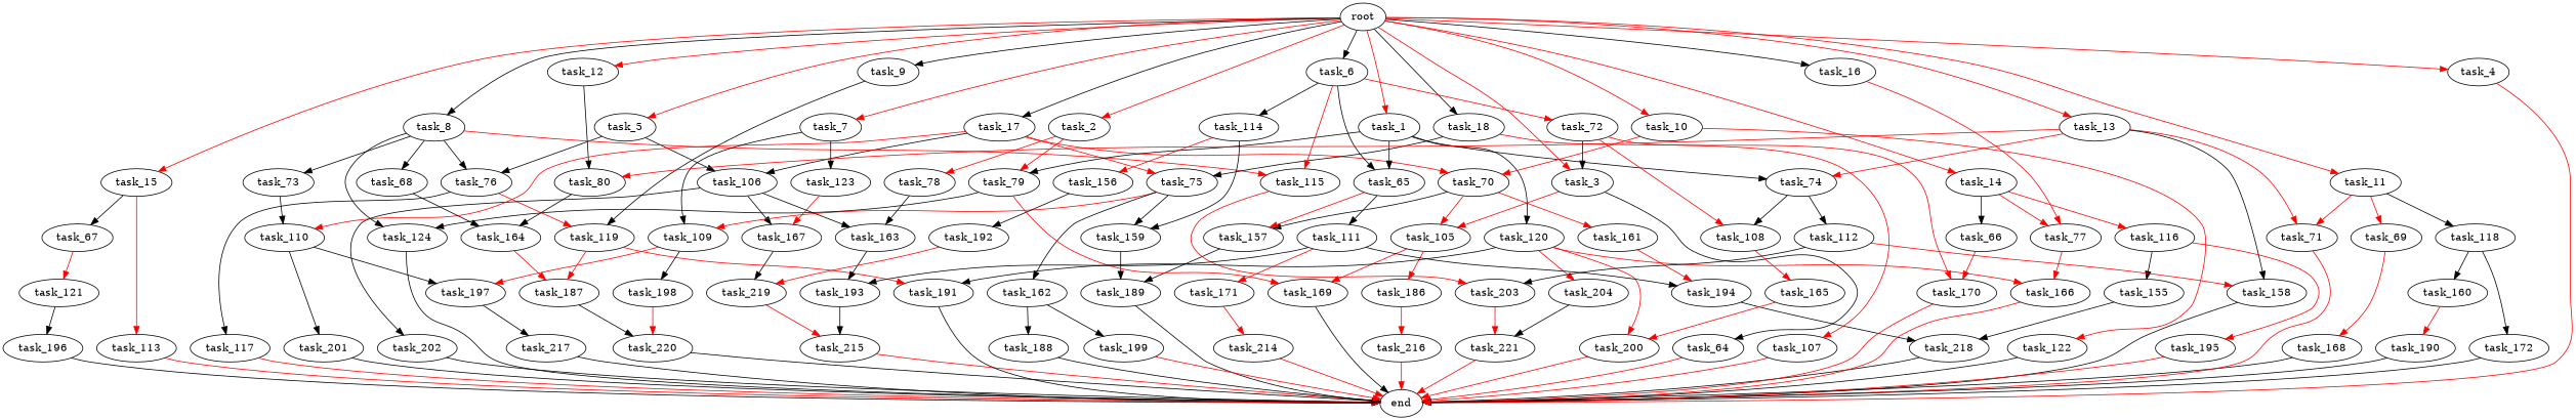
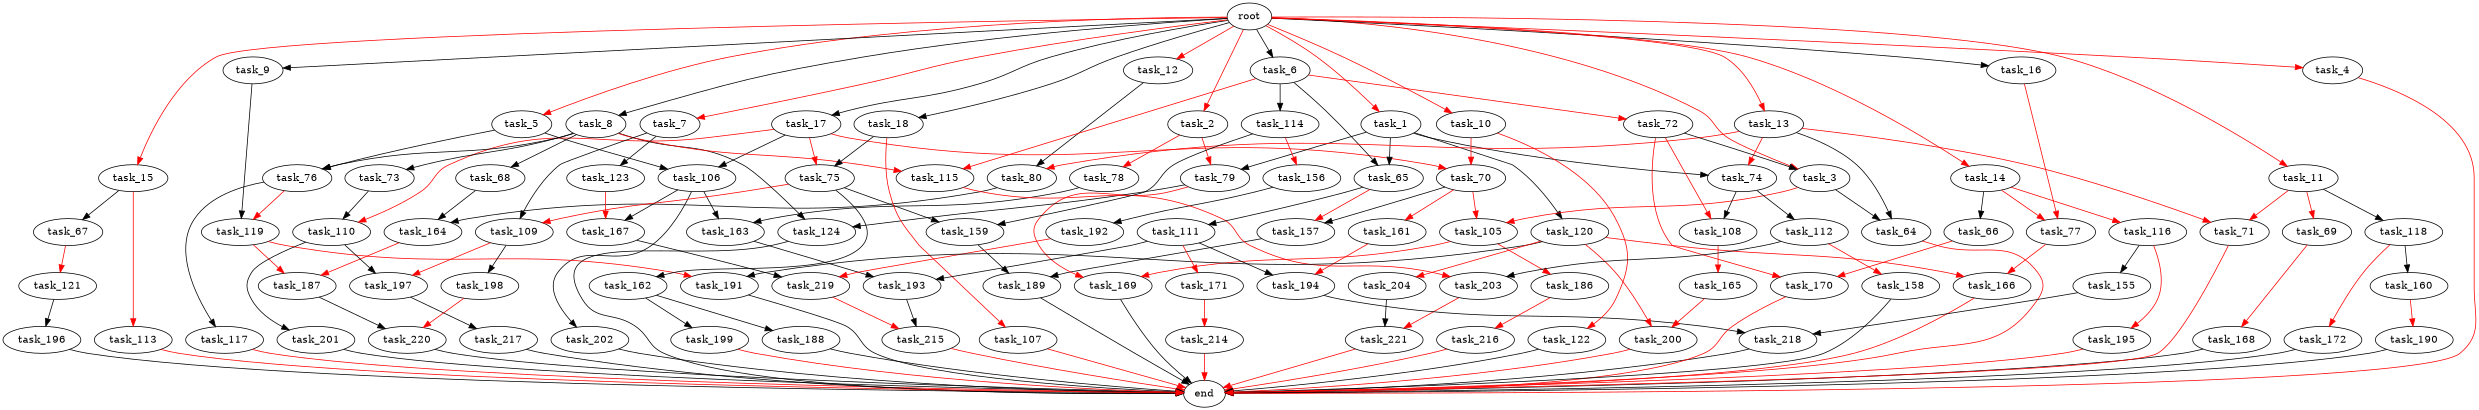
  digraph {
    edge [color=red]
    task_67
    task_121
    task_196
    task_193
    task_215
    end
    task_12
    task_80
    task_164
    task_201
    task_5
    task_76
    task_106
    task_119
    task_117
    task_163
    task_167
    task_202
    task_217
    task_187
    task_220
    task_203
    task_221
    task_17
    task_75
    task_70
    task_110
    task_159
    task_109
    task_162
    task_161
    task_105
    task_157
    task_197
    task_2
    task_79
    task_78
    task_169
    task_124
    task_216
    task_168
    task_194
    task_218
    task_166
    task_198
    task_77
    task_11
    task_71
    task_69
    task_118
    task_160
    task_172
    task_219
    task_165
    task_200
    task_191
    task_64
    task_156
    task_192
    root
    task_8
    task_18
    task_1
    task_3
    task_9
    task_4
    task_16
    task_7
    task_6
    task_13
    task_15
    task_10
    task_14
    task_68
    task_115
    task_73
    task_107
    task_74
    task_65
    task_120
    task_123
    task_72
    task_114
    task_113
    task_122
    task_66
    task_116
    task_170
    task_108
    task_112
    task_158
    task_190
    task_189
    task_155
    task_186
    task_214
    task_188
    task_195
    task_199
    task_111
    task_204
    task_171
    task_67 -> task_121
    task_121 -> task_196 [color=black]
    task_196 -> end [color=black]
    task_193 -> task_215 [color=black]
    task_215 -> end
    task_12 -> task_80 [color=black]
    task_80 -> task_164 [color=black]
    task_164 -> task_187
    task_201 -> end [color=black]
    task_5 -> task_76 [color=black]
    task_5 -> task_106 [color=black]
    task_76 -> task_119
    task_76 -> task_117 [color=black]
    task_106 -> task_163 [color=black]
    task_106 -> task_167 [color=black]
    task_106 -> task_202 [color=black]
    task_119 -> task_187
    task_119 -> task_191
    task_117 -> end
    task_163 -> task_193 [color=black]
    task_167 -> task_219 [color=black]
    task_202 -> end [color=black]
    task_217 -> end [color=black]
    task_187 -> task_220 [color=black]
    task_220 -> end [color=black]
    task_203 -> task_221
    task_221 -> end
    task_17 -> task_106 [color=black]
    task_17 -> task_75
    task_17 -> task_70
    task_17 -> task_110
    task_75 -> task_159 [color=black]
    task_75 -> task_109
    task_75 -> task_162 [color=black]
    task_70 -> task_161
    task_70 -> task_105
    task_70 -> task_157 [color=black]
    task_110 -> task_201 [color=black]
    task_110 -> task_197 [color=black]
    task_159 -> task_189 [color=black]
    task_109 -> task_197
    task_109 -> task_198 [color=black]
    task_162 -> task_188 [color=black]
    task_162 -> task_199 [color=black]
    task_161 -> task_194
    task_105 -> task_169
    task_105 -> task_186
    task_157 -> task_189 [color=black]
    task_197 -> task_217 [color=black]
    task_2 -> task_79
    task_2 -> task_78
    task_79 -> task_169
    task_79 -> task_124 [color=black]
    task_78 -> task_163 [color=black]
    task_169 -> end [color=black]
    task_124 -> end [color=black]
    task_216 -> end
    task_168 -> end [color=black]
    task_194 -> task_218 [color=black]
    task_218 -> end [color=black]
    task_166 -> end
    task_198 -> task_220
    task_77 -> task_166
    task_11 -> task_71
    task_11 -> task_69
    task_11 -> task_118 [color=black]
    task_71 -> end
    task_69 -> task_168
    task_118 -> task_160 [color=black]
-   task_118 -> task_172 [color=black]
+   task_118 -> task_172
    task_160 -> task_190
    task_172 -> end [color=black]
    task_219 -> task_215
    task_165 -> task_200
    task_200 -> end
    task_191 -> end [color=black]
    task_64 -> end
    task_156 -> task_192 [color=black]
    task_192 -> task_219
    root -> task_12
    root -> task_5
    root -> task_17 [color=black]
    root -> task_2
    root -> task_11
    root -> task_8 [color=black]
    root -> task_18 [color=black]
    root -> task_1
    root -> task_3
    root -> task_9 [color=black]
    root -> task_4
    root -> task_16 [color=black]
    root -> task_7
    root -> task_6 [color=black]
    root -> task_13
    root -> task_15
    root -> task_10
    root -> task_14
    task_8 -> task_76 [color=black]
    task_8 -> task_124 [color=black]
    task_8 -> task_68 [color=black]
    task_8 -> task_115
    task_8 -> task_73 [color=black]
    task_18 -> task_75 [color=black]
    task_18 -> task_107
    task_1 -> task_79 [color=black]
    task_1 -> task_74 [color=black]
    task_1 -> task_65 [color=black]
    task_1 -> task_120 [color=black]
    task_3 -> task_105
    task_3 -> task_64 [color=black]
    task_9 -> task_119 [color=black]
    task_4 -> end
    task_16 -> task_77
    task_7 -> task_109 [color=black]
    task_7 -> task_123 [color=black]
    task_6 -> task_115
    task_6 -> task_65 [color=black]
    task_6 -> task_72
    task_6 -> task_114 [color=black]
    task_13 -> task_80
    task_13 -> task_71
-   task_13 -> task_158 [color=black]
+   task_13 -> task_64 [color=black]
    task_13 -> task_74
    task_15 -> task_67 [color=black]
    task_15 -> task_113
    task_10 -> task_70
    task_10 -> task_122
    task_14 -> task_77
    task_14 -> task_66 [color=black]
    task_14 -> task_116
    task_68 -> task_164 [color=black]
    task_115 -> task_203
    task_73 -> task_110 [color=black]
    task_107 -> end
    task_74 -> task_108 [color=black]
    task_74 -> task_112 [color=black]
    task_65 -> task_157
    task_65 -> task_111 [color=black]
    task_120 -> task_166
    task_120 -> task_200
    task_120 -> task_191 [color=black]
    task_120 -> task_204
    task_123 -> task_167
    task_72 -> task_3 [color=black]
    task_72 -> task_170
    task_72 -> task_108
    task_114 -> task_159 [color=black]
    task_114 -> task_156
    task_113 -> end
    task_122 -> end [color=black]
    task_66 -> task_170
    task_116 -> task_155 [color=black]
    task_116 -> task_195
    task_170 -> end
    task_108 -> task_165
    task_112 -> task_203 [color=black]
    task_112 -> task_158
    task_158 -> end [color=black]
    task_190 -> end [color=black]
    task_189 -> end [color=black]
    task_155 -> task_218 [color=black]
    task_186 -> task_216
    task_214 -> end
    task_188 -> end [color=black]
    task_195 -> end
    task_199 -> end
    task_111 -> task_193 [color=black]
    task_111 -> task_194 [color=black]
    task_111 -> task_171
    task_204 -> task_221 [color=black]
    task_171 -> task_214
  }
